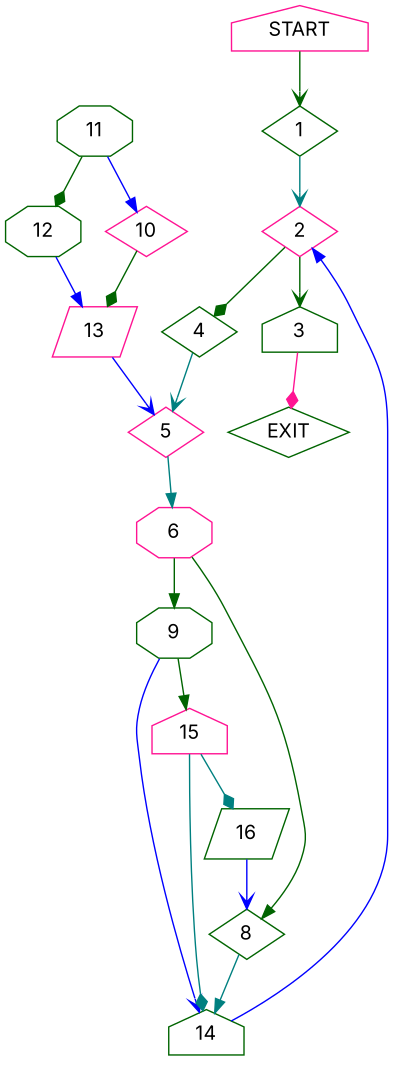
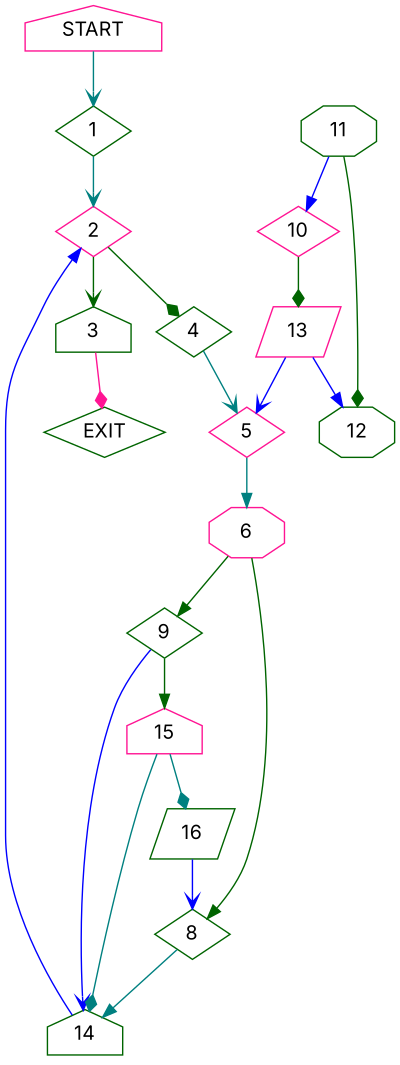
  digraph {
    fontname=Inter
    node [color=darkgreen fontname=Inter shape=diamond]
    edge [arrowhead=normal color=teal fontname=Inter]
    n1 [color=deeppink label=START shape=house]
    1
    2 [color=deeppink]
    n4 [label=EXIT]
    3 [shape=house]
    4
    5 [color=deeppink]
    6 [color=deeppink shape=octagon]
    8
-   9 [shape=octagon]
+   9
    14 [shape=house]
    15 [color=deeppink shape=house]
    10 [color=deeppink]
    13 [color=deeppink shape=parallelogram]
    11 [shape=octagon]
    12 [shape=octagon]
    16 [shape=parallelogram]
-   n1 -> 1 [arrowhead=vee color=darkgreen]
+   n1 -> 1 [arrowhead=vee]
    1 -> 2 [arrowhead=vee]
    2 -> 3 [arrowhead=vee color=darkgreen]
    2 -> 4 [arrowhead=diamond color=darkgreen]
    3 -> n4 [arrowhead=diamond color=deeppink]
    4 -> 5 [arrowhead=vee]
    5 -> 6
    6 -> 8 [color=darkgreen]
    6 -> 9 [color=darkgreen]
    8 -> 14
    9 -> 14 [arrowhead=vee color=blue]
    9 -> 15 [color=darkgreen]
    14 -> 2 [color=blue]
    15 -> 14 [arrowhead=diamond]
    15 -> 16 [arrowhead=diamond]
    10 -> 13 [arrowhead=diamond color=darkgreen]
    13 -> 5 [arrowhead=vee color=blue]
    11 -> 10 [color=blue]
    11 -> 12 [arrowhead=diamond color=darkgreen]
-   12 -> 13 [color=blue]
+   13 -> 12 [color=blue]
    16 -> 8 [arrowhead=vee color=blue]
  }
